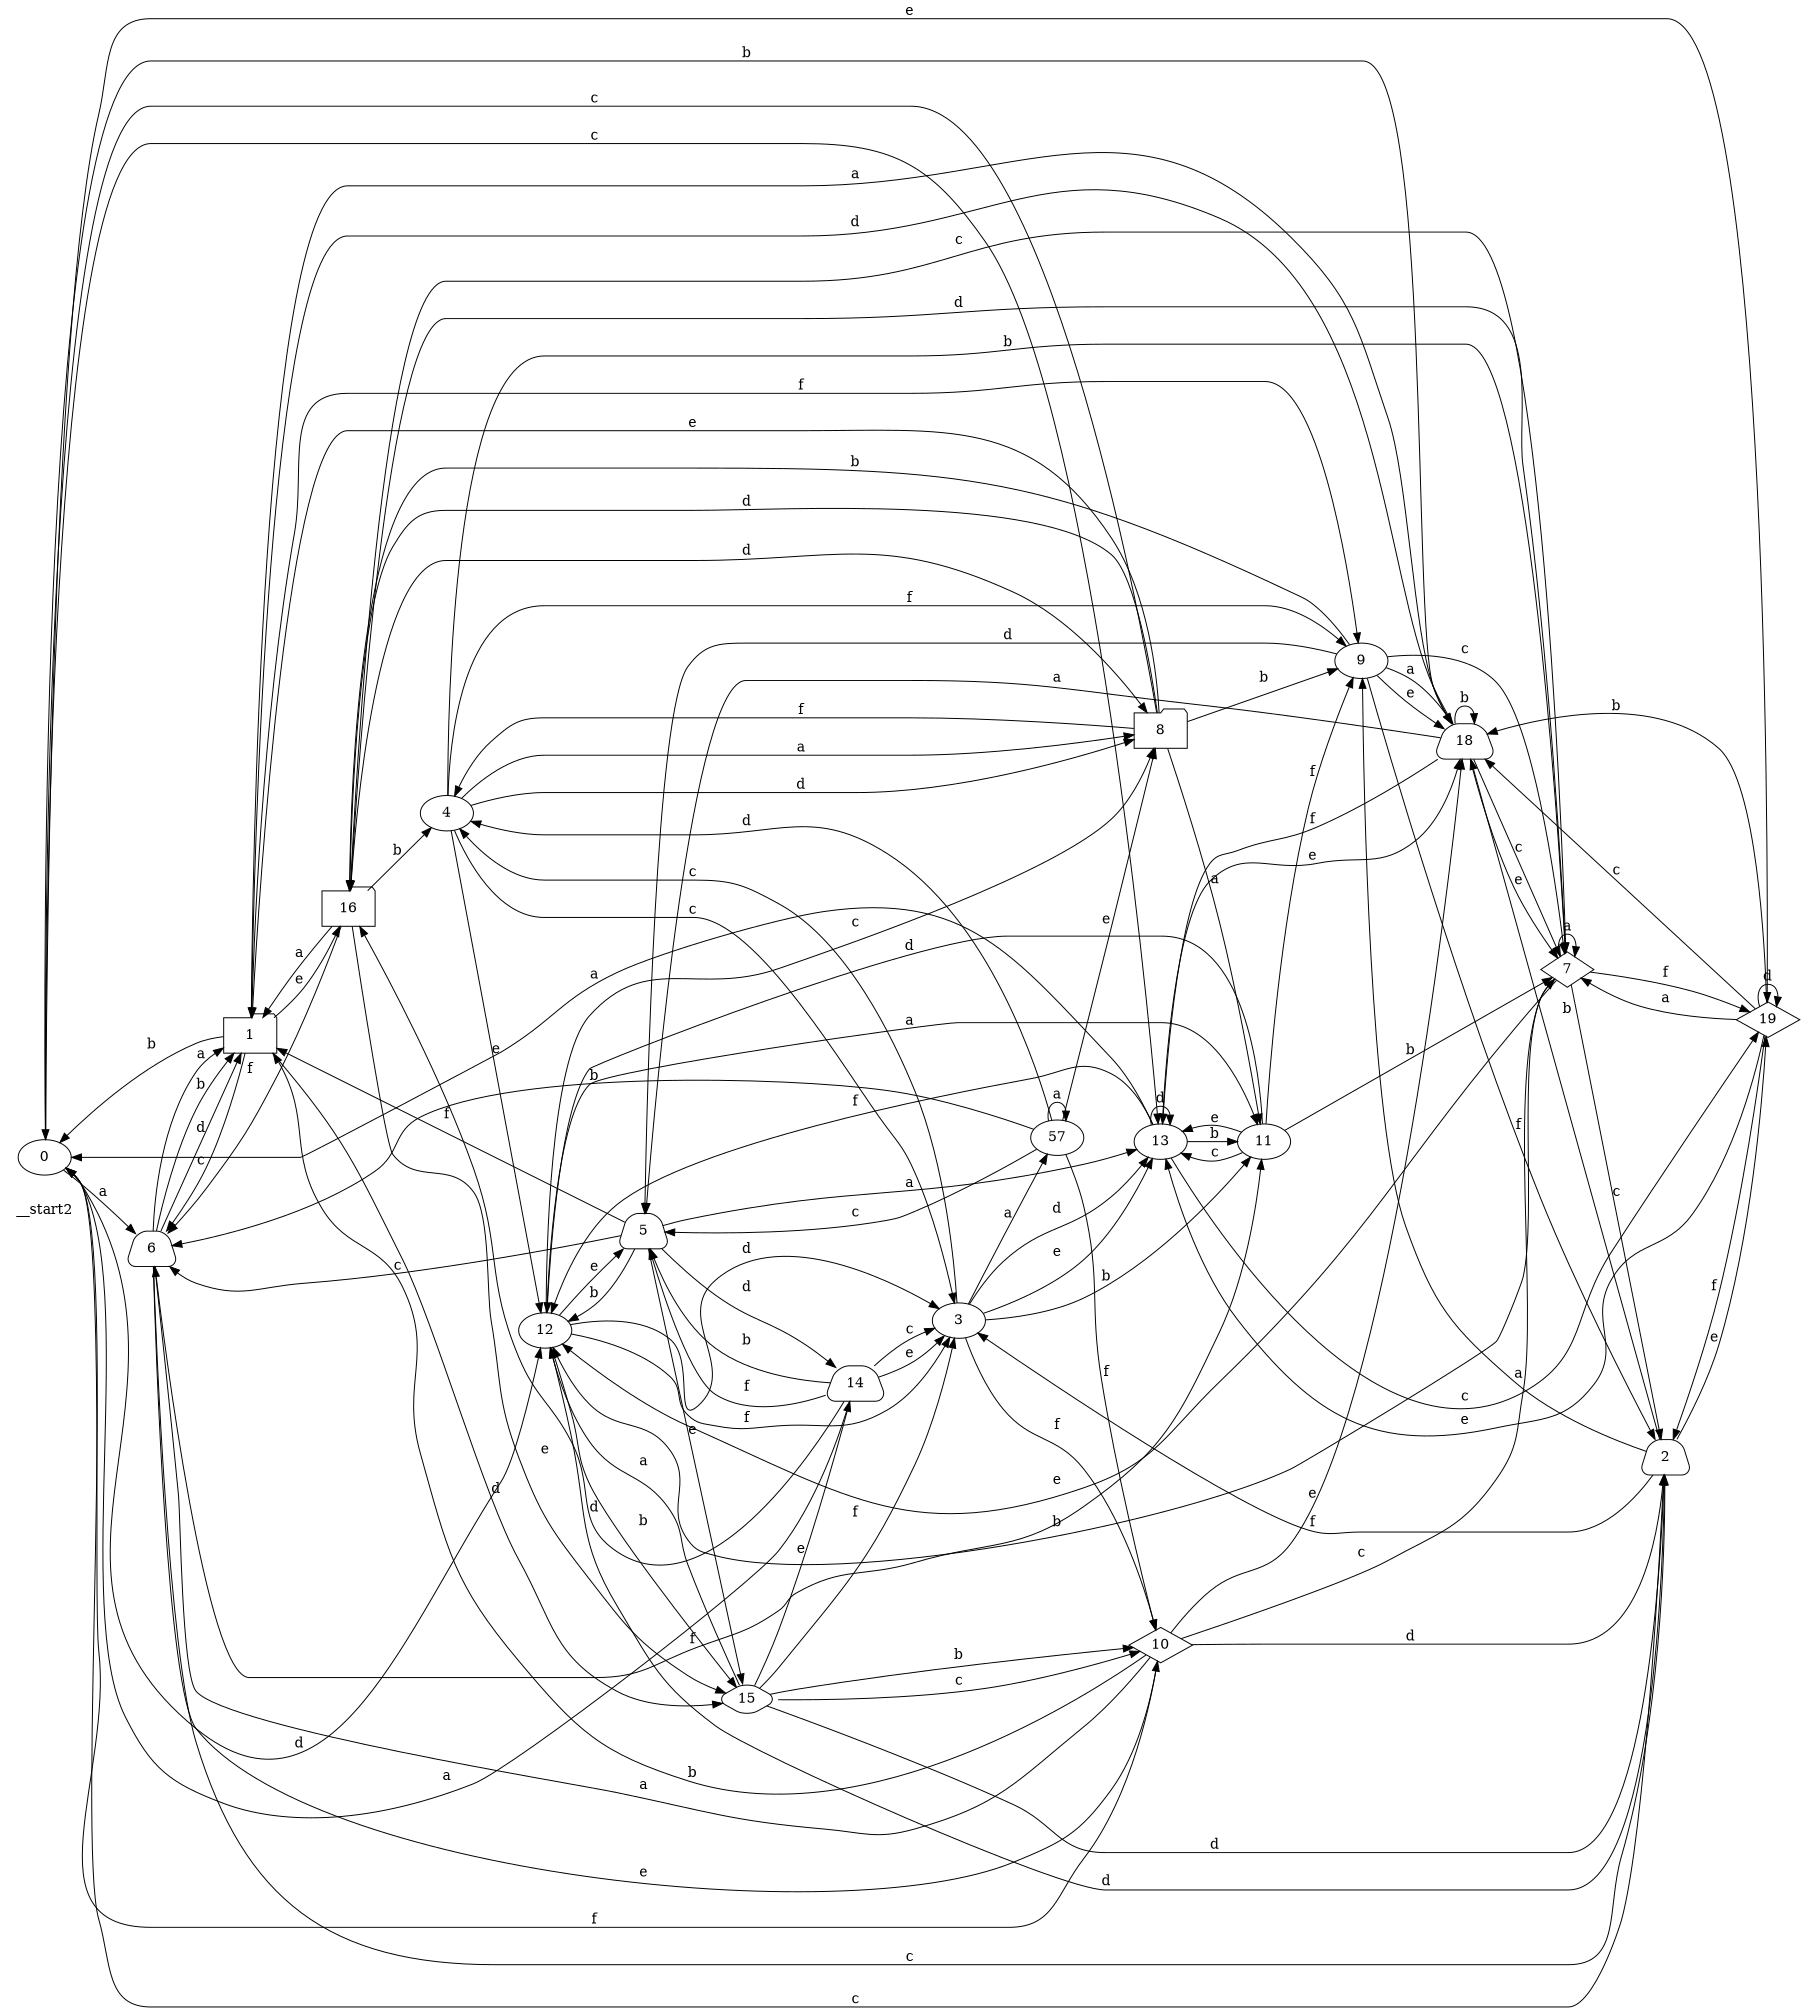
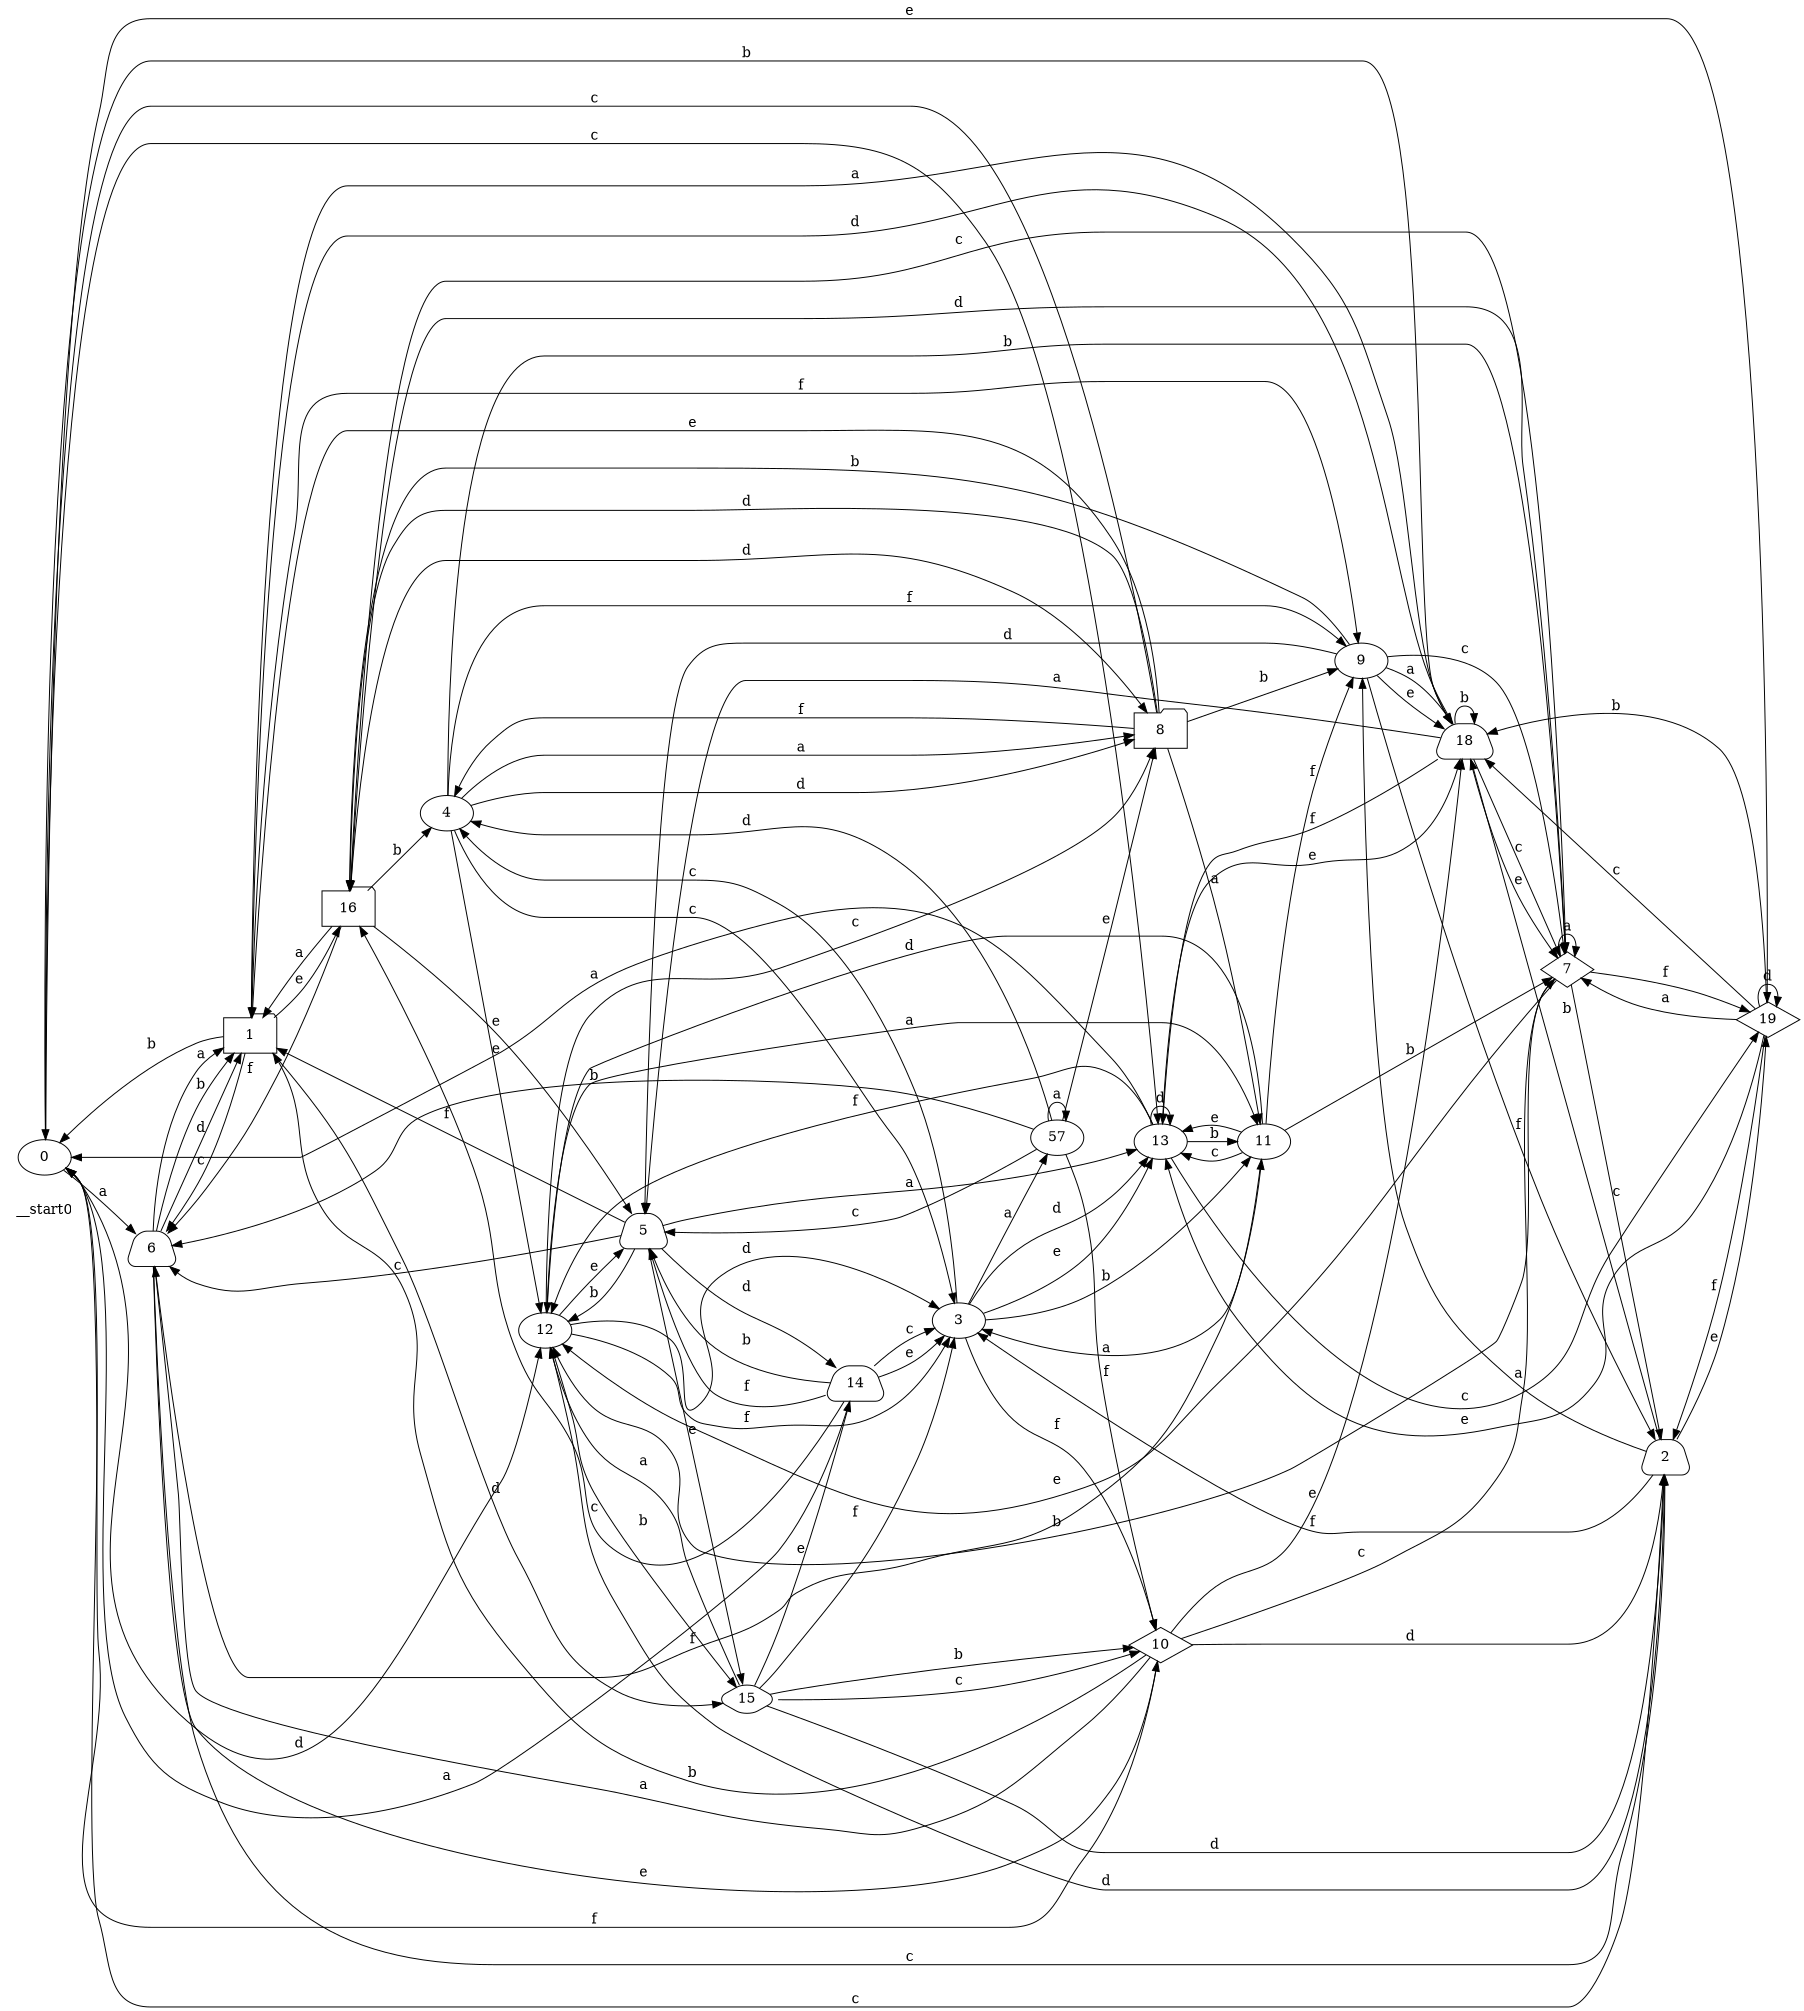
  digraph {
    rankdir=LR
    node [shape=ellipse color=black fillcolor=white style="rounded,filled"]
-   __start0 [shape=none label=__start2 color="" fillcolor="" style=""]
+   __start0 [shape=none color="" fillcolor="" style=""]
    n2 [label=0 style=filled]
    n3 [label=6 shape=trapezium]
    n4 [label=12]
    n5 [label=13 style=filled]
    n6 [label=18 shape=trapezium]
    n7 [label=19 shape=diamond style=filled]
    n8 [label=5 shape=trapezium]
    n9 [label=1 shape=folder]
    n10 [label=15 shape=diamond]
    n11 [label=14 shape=trapezium]
    n12 [label=2 shape=trapezium]
    n13 [label=10 shape=diamond style=filled]
    n14 [label=11]
    n15 [label=3 style=filled]
    n16 [label=8 shape=folder]
    n17 [label=7 shape=diamond style=filled]
    n18 [label=9 style=filled]
    n19 [label=16 shape=folder]
    n20 [label=4]
    n21 [label=57]
    n2 -> n3 [label=a]
    n2 -> n4 [label=d]
    n2 -> n5 [label=c]
    n2 -> n6 [label=b]
    n2 -> n7 [label=e]
    n3 -> n9 [label=a]
    n3 -> n9 [label=b]
    n3 -> n9 [label=d]
    n3 -> n12 [label=c]
    n3 -> n13 [label=e]
    n3 -> n14 [label=f]
    n4 -> n8 [label=e]
    n4 -> n10 [label=b]
    n4 -> n14 [label=a]
    n4 -> n15 [label=d]
    n4 -> n15 [label=f]
    n4 -> n16 [label=c]
    n5 -> n2 [label=a]
    n5 -> n4 [label=f]
    n5 -> n5 [label=d]
    n5 -> n6 [label=e]
    n5 -> n7 [label=c]
    n5 -> n14 [label=b]
    n6 -> n5 [label=f]
    n6 -> n6 [label=b]
    n6 -> n8 [label=a]
    n6 -> n9 [label=d]
    n6 -> n17 [label=c]
    n6 -> n17 [label=e]
    n7 -> n5 [label=e]
    n7 -> n6 [label=b]
    n7 -> n6 [label=c]
    n7 -> n7 [label=d]
    n7 -> n12 [label=f]
    n7 -> n17 [label=a]
    n8 -> n3 [label=c]
    n8 -> n4 [label=b]
    n8 -> n5 [label=a]
    n8 -> n9 [label=f]
    n8 -> n10 [label=e]
    n8 -> n11 [label=d]
    n9 -> n2 [label=b]
    n9 -> n3 [label=c]
    n9 -> n6 [label=a]
    n9 -> n10 [label=d]
    n9 -> n18 [label=f]
    n9 -> n19 [label=e]
    n10 -> n4 [label=a]
    n10 -> n11 [label=e]
    n10 -> n12 [label=d]
    n10 -> n13 [label=b]
    n10 -> n13 [label=c]
    n10 -> n15 [label=f]
    n11 -> n2 [label=a]
    n11 -> n8 [label=b]
    n11 -> n8 [label=f]
    n11 -> n15 [label=c]
    n11 -> n15 [label=e]
-   n11 -> n19 [label=d]
+   n11 -> n19 [label=c]
    n12 -> n2 [label=c]
    n12 -> n4 [label=d]
    n12 -> n6 [label=b]
    n12 -> n7 [label=e]
    n12 -> n15 [label=f]
    n12 -> n18 [label=a]
    n13 -> n2 [label=f]
    n13 -> n3 [label=a]
    n13 -> n6 [label=e]
    n13 -> n9 [label=b]
    n13 -> n12 [label=d]
    n13 -> n17 [label=c]
    n14 -> n4 [label=d]
    n14 -> n5 [label=c]
    n14 -> n5 [label=e]
+   n14 -> n15 [label=a]
    n14 -> n17 [label=b]
    n14 -> n18 [label=f]
    n15 -> n5 [label=d]
    n15 -> n5 [label=e]
    n15 -> n13 [label=f]
    n15 -> n14 [label=b]
    n15 -> n20 [label=c]
    n15 -> n21 [label=a]
    n16 -> n2 [label=c]
    n16 -> n9 [label=e]
    n16 -> n14 [label=a]
    n16 -> n18 [label=b]
    n16 -> n19 [label=d]
    n16 -> n20 [label=f]
    n17 -> n4 [label=b]
    n17 -> n4 [label=e]
    n17 -> n7 [label=f]
    n17 -> n12 [label=c]
    n17 -> n17 [label=a]
    n17 -> n19 [label=d]
    n18 -> n6 [label=a]
    n18 -> n6 [label=e]
    n18 -> n8 [label=d]
    n18 -> n12 [label=f]
    n18 -> n17 [label=c]
    n18 -> n19 [label=b]
    n19 -> n3 [label=f]
-   n19 -> n10 [label=e]
+   n19 -> n8 [label=e]
    n19 -> n9 [label=a]
    n19 -> n16 [label=d]
    n19 -> n17 [label=c]
    n19 -> n20 [label=b]
    n20 -> n4 [label=e]
    n20 -> n15 [label=c]
    n20 -> n16 [label=a]
    n20 -> n16 [label=d]
    n20 -> n17 [label=b]
    n20 -> n18 [label=f]
    n21 -> n3 [label=b]
    n21 -> n8 [label=c]
    n21 -> n13 [label=f]
    n21 -> n16 [label=e]
    n21 -> n20 [label=d]
    n21 -> n21 [label=a]
  }
